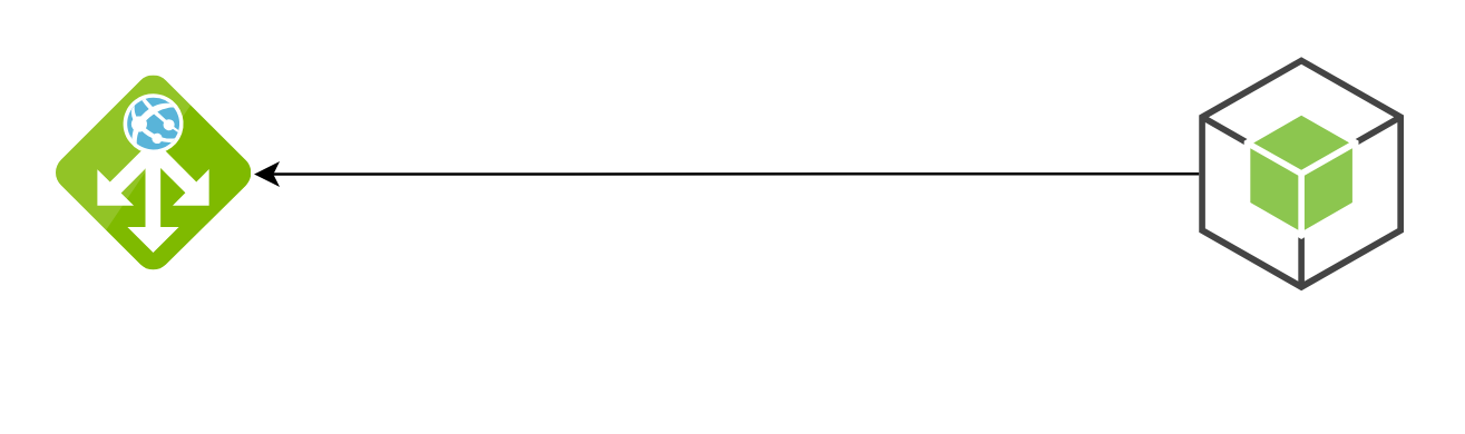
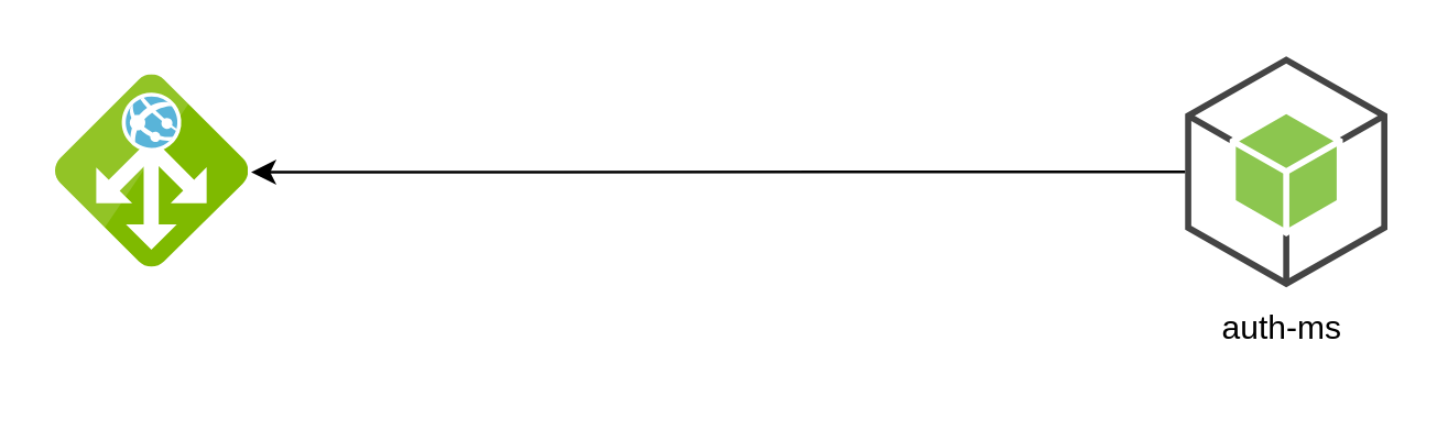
  <mxCell id="0" />
  <mxCell id="1" parent="0" />
  <mxCell id="2" value="" style="outlineConnect=0;dashed=0;verticalLabelPosition=bottom;verticalAlign=top;align=center;html=1;shape=mxgraph.aws3.android;fillColor=#8CC64F;gradientColor=none;" vertex="1" parent="1"><mxGeometry x="430" y="20" width="73.5" height="84" as="geometry" /></mxCell>
+ <mxCell id="3" value="auth-ms" style="text;html=1;align=center;verticalAlign=middle;resizable=0;points=[];autosize=1;strokeColor=none;fillColor=none;" vertex="1" parent="1"><mxGeometry x="430" y="104" width="70" height="30" as="geometry" /></mxCell>
  <mxCell id="4" value="" style="image;sketch=0;aspect=fixed;html=1;points=[];align=center;fontSize=12;image=img/lib/mscae/Application_Gateway.svg;" vertex="1" parent="1"><mxGeometry x="20" y="27" width="70" height="70" as="geometry" /></mxCell>
  <mxCell id="5" style="edgeStyle=orthogonalEdgeStyle;rounded=0;orthogonalLoop=1;jettySize=auto;html=1;exitX=0;exitY=0.5;exitDx=0;exitDy=0;exitPerimeter=0;entryX=1.01;entryY=0.502;entryDx=0;entryDy=0;entryPerimeter=0;" edge="1" parent="1" source="2" target="4"><mxGeometry relative="1" as="geometry"><Array as="points"><mxPoint x="310" y="62" /><mxPoint x="101" y="63" /></Array></mxGeometry></mxCell>
